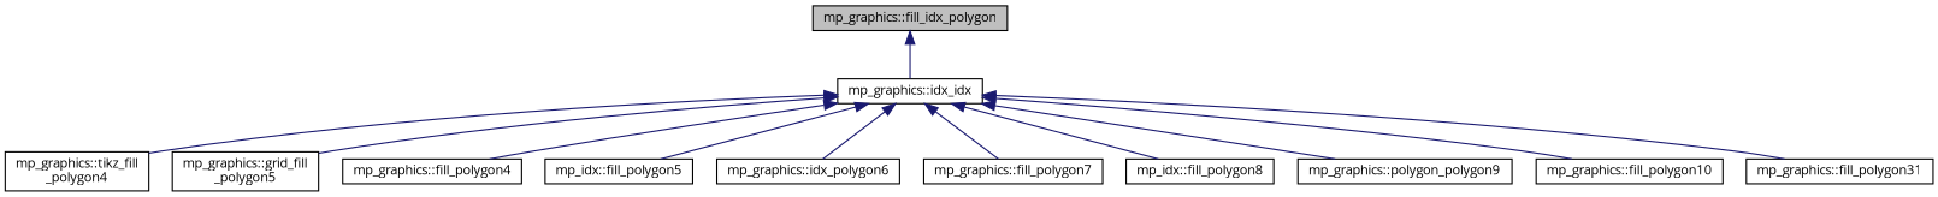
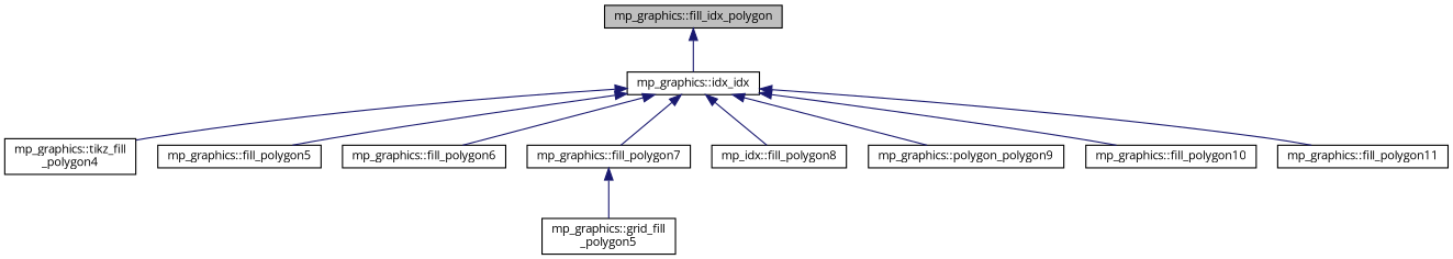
  digraph {
    fontname="Open Sans"
    rankdir=TB
    node [color=black fillcolor=white fontname="Open Sans" fontsize=10 shape=record style=filled]
    edge [color=midnightblue dir=back fontname="Open Sans" fontsize=10 labelfontname=Helvetica labelfontsize=10 style=solid]
    n1 [fillcolor=grey75 fontcolor=black height=0.2 label="mp_graphics::fill_idx_polygon" width=0.4]
    n2 [height=0.2 label="mp_graphics::idx_idx" width=0.4]
    n3 [height=0.2 label="mp_graphics::tikz_fill\l_polygon4" width=0.4]
    n4 [height=0.2 label="mp_graphics::grid_fill\l_polygon5" width=0.4]
-   n5 [height=0.2 label="mp_graphics::fill_polygon4" width=0.4]
-   n6 [height=0.2 label="mp_idx::fill_polygon5" width=0.4]
-   n7 [height=0.2 label="mp_graphics::idx_polygon6" width=0.4]
+   n6 [height=0.2 label="mp_graphics::fill_polygon5" width=0.4]
+   n7 [height=0.2 label="mp_graphics::fill_polygon6" width=0.4]
    n8 [height=0.2 label="mp_graphics::fill_polygon7" width=0.4]
    n9 [height=0.2 label="mp_idx::fill_polygon8" width=0.4]
    n10 [height=0.2 label="mp_graphics::polygon_polygon9" width=0.4]
    n11 [height=0.2 label="mp_graphics::fill_polygon10" width=0.4]
-   n12 [height=0.2 label="mp_graphics::fill_polygon31" width=0.4]
+   n12 [height=0.2 label="mp_graphics::fill_polygon11" width=0.4]
    n1 -> n2
    n2 -> n3
-   n2 -> n4
-   n2 -> n5
+   n8 -> n4
    n2 -> n6
    n2 -> n7
    n2 -> n8
    n2 -> n9
    n2 -> n10
    n2 -> n11
    n2 -> n12
  }
